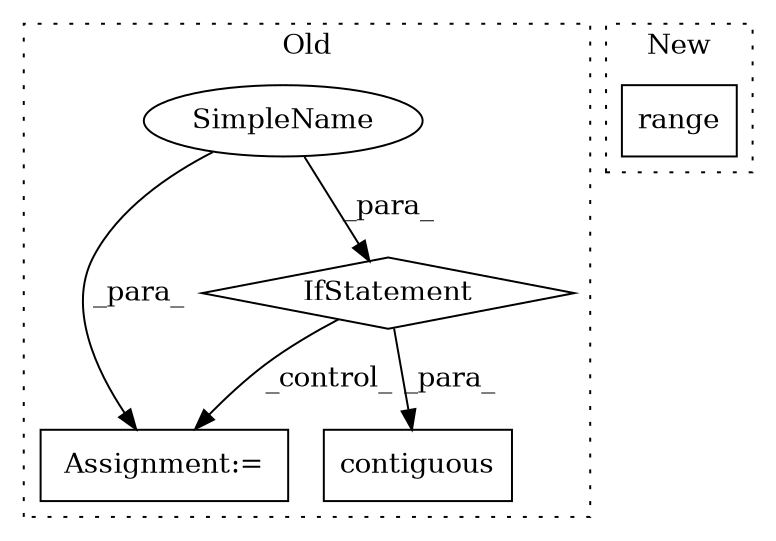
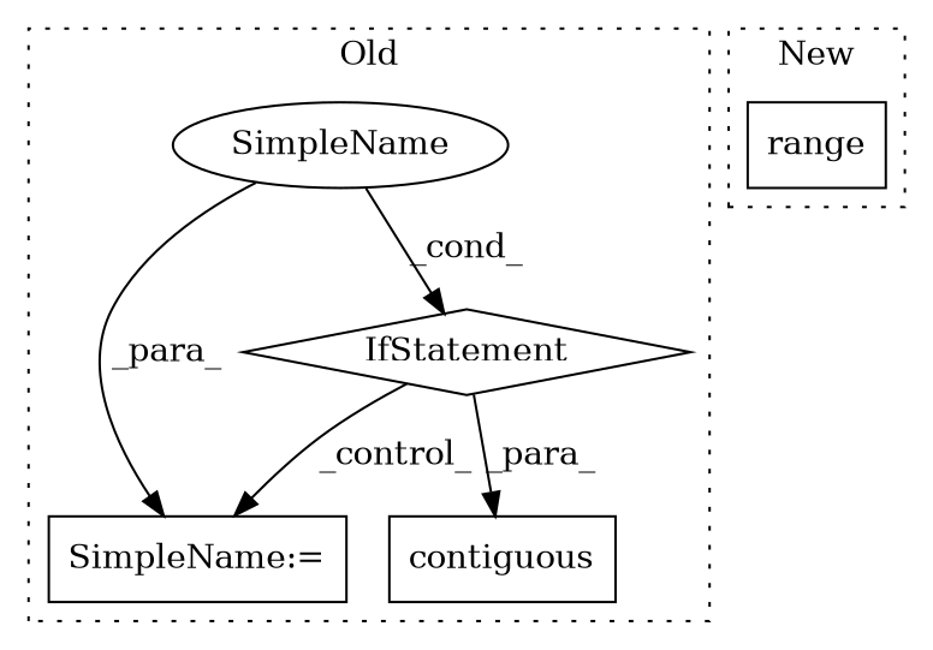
  digraph {
    node [a=32 shape=box]
    n1 [l=12 label=contiguous s=20092]
-   n2 [a=7 l=1 label="Assignment:=" s=20002]
+   n2 [a=7 l=1 label="SimpleName:=" s=20002]
    n3 [a=25 l="4,2" label=IfStatement s="19963,19989" shape=diamond]
    n4 [a=42 label=SimpleName shape=ellipse]
    n5 [l="6,1" label=range s="19060,19088"]
    subgraph cluster_1 {
      label=Old
      style=dotted
      n1
      n2
      n3
      n4
    }
    subgraph cluster_2 {
      label=New
      style=dotted
      n5
    }
    n3 -> n1 [label=_para_]
    n3 -> n2 [label=_control_]
    n4 -> n2 [label=_para_]
-   n4 -> n3 [label=_para_]
+   n4 -> n3 [label=_cond_]
  }
